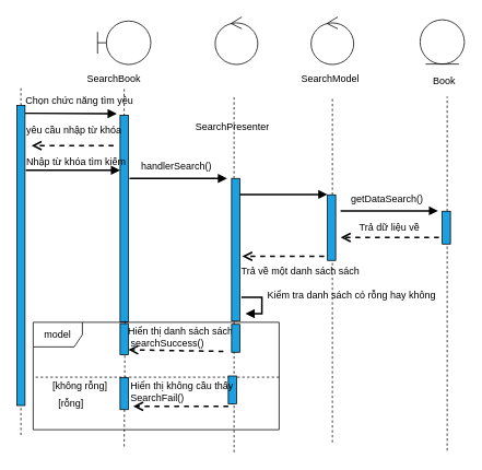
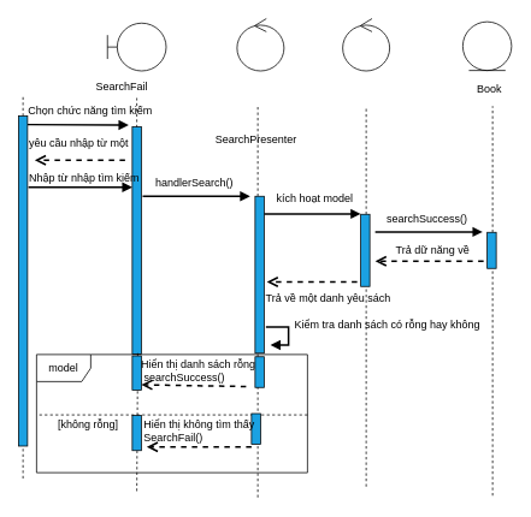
  <mxCell id="0" />
  <mxCell id="1" parent="0" />
  <mxCell id="2" value="" style="ellipse;shape=umlControl;whiteSpace=wrap;html=1;strokeColor=#000000;" parent="1" vertex="1"><mxGeometry x="262" y="20" width="52" height="58" as="geometry" /></mxCell>
  <mxCell id="3" value="&amp;nbsp;SearchPresenter" style="text;html=1;resizable=0;points=[];autosize=1;align=left;verticalAlign=top;spacingTop=-4;" parent="1" vertex="1"><mxGeometry x="233" y="143.5" width="103" height="14" as="geometry" /></mxCell>
  <mxCell id="4" value="" style="shape=umlBoundary;whiteSpace=wrap;html=1;strokeColor=#000000;" parent="1" vertex="1"><mxGeometry x="118.5" y="25" width="65" height="53" as="geometry" /></mxCell>
- <mxCell id="5" value="SearchBook" style="text;html=1;resizable=0;points=[];autosize=1;align=left;verticalAlign=top;spacingTop=-4;" parent="1" vertex="1"><mxGeometry x="103.5" y="85.5" width="75" height="14" as="geometry" /></mxCell>
+ <mxCell id="5" value="SearchFail" style="text;html=1;resizable=0;points=[];autosize=1;align=left;verticalAlign=top;spacingTop=-4;" parent="1" vertex="1"><mxGeometry x="103.5" y="85.5" width="75" height="14" as="geometry" /></mxCell>
  <mxCell id="6" value="" style="ellipse;shape=umlEntity;whiteSpace=wrap;html=1;strokeColor=#000000;" parent="1" vertex="1"><mxGeometry x="512" y="23.5" width="54" height="54" as="geometry" /></mxCell>
- <mxCell id="7" value="&amp;nbsp;SearchModel" style="text;html=1;resizable=0;points=[];autosize=1;align=left;verticalAlign=top;spacingTop=-4;" parent="1" vertex="1"><mxGeometry x="361.5" y="85.5" width="84" height="14" as="geometry" /></mxCell>
  <mxCell id="8" value="" style="endArrow=block;endFill=1;endSize=6;html=1;strokeWidth=2;" parent="1" edge="1"><mxGeometry width="100" relative="1" as="geometry"><mxPoint x="30" y="137.5" as="sourcePoint" /><mxPoint x="142" y="138" as="targetPoint" /></mxGeometry></mxCell>
  <mxCell id="9" value="" style="ellipse;shape=umlControl;whiteSpace=wrap;html=1;strokeColor=#000000;" parent="1" vertex="1"><mxGeometry x="379" y="20" width="52" height="58" as="geometry" /></mxCell>
  <mxCell id="10" value="Book" style="text;html=1;resizable=0;points=[];autosize=1;align=left;verticalAlign=top;spacingTop=-4;" parent="1" vertex="1"><mxGeometry x="526" y="87.5" width="40" height="20" as="geometry" /></mxCell>
  <mxCell id="11" value="" style="endArrow=block;endFill=1;endSize=6;html=1;strokeWidth=2;" parent="1" edge="1"><mxGeometry width="100" relative="1" as="geometry"><mxPoint x="157.5" y="217" as="sourcePoint" /><mxPoint x="276.5" y="217" as="targetPoint" /></mxGeometry></mxCell>
  <mxCell id="12" value="" style="endArrow=block;endFill=1;endSize=6;html=1;strokeWidth=2;" parent="1" edge="1"><mxGeometry width="100" relative="1" as="geometry"><mxPoint x="292" y="236.5" as="sourcePoint" /><mxPoint x="399" y="236.5" as="targetPoint" /></mxGeometry></mxCell>
- <mxCell id="13" value="Chọn chức năng tìm yêu" style="text;html=1;resizable=0;points=[];autosize=1;align=left;verticalAlign=top;spacingTop=-4;fillColor=#ffffff;" parent="1" vertex="1"><mxGeometry x="28.5" y="112.5" width="150" height="20" as="geometry" /></mxCell>
+ <mxCell id="13" value="Chọn chức năng tìm kiếm" style="text;html=1;resizable=0;points=[];autosize=1;align=left;verticalAlign=top;spacingTop=-4;fillColor=#ffffff;" parent="1" vertex="1"><mxGeometry x="28.5" y="112.5" width="150" height="20" as="geometry" /></mxCell>
+ <mxCell id="14" value="kích hoạt model" style="text;html=1;resizable=0;points=[];autosize=1;align=left;verticalAlign=top;spacingTop=-4;fillColor=#ffffff;" parent="1" vertex="1"><mxGeometry x="304" y="210" width="95" height="14" as="geometry" /></mxCell>
  <mxCell id="15" value="&lt;span&gt;handlerSearch&lt;/span&gt;()" style="text;html=1;resizable=0;points=[];autosize=1;align=left;verticalAlign=top;spacingTop=-4;" parent="1" vertex="1"><mxGeometry x="170" y="193" width="96" height="14" as="geometry" /></mxCell>
  <mxCell id="16" value="" style="endArrow=block;endFill=1;endSize=6;html=1;strokeWidth=2;" parent="1" edge="1"><mxGeometry width="100" relative="1" as="geometry"><mxPoint x="415" y="256.5" as="sourcePoint" /><mxPoint x="534" y="256.5" as="targetPoint" /></mxGeometry></mxCell>
- <mxCell id="17" value="getDataSearch()" style="text;html=1;resizable=0;points=[];autosize=1;align=left;verticalAlign=top;spacingTop=-4;" parent="1" vertex="1"><mxGeometry x="426" y="232" width="98" height="14" as="geometry" /></mxCell>
+ <mxCell id="17" value="searchSuccess()" style="text;html=1;resizable=0;points=[];autosize=1;align=left;verticalAlign=top;spacingTop=-4;" parent="1" vertex="1"><mxGeometry x="426" y="232" width="98" height="14" as="geometry" /></mxCell>
  <mxCell id="18" value="" style="endArrow=none;dashed=1;html=1;strokeWidth=1;" parent="1" source="19" edge="1"><mxGeometry width="50" height="50" relative="1" as="geometry"><mxPoint x="25" y="497" as="sourcePoint" /><mxPoint x="25" y="107" as="targetPoint" /></mxGeometry></mxCell>
  <mxCell id="19" value="" style="html=1;points=[];perimeter=orthogonalPerimeter;fillColor=#1ba1e2;strokeColor=#000000;fontColor=#ffffff;" parent="1" vertex="1"><mxGeometry x="20" y="128" width="10" height="366" as="geometry" /></mxCell>
  <mxCell id="20" value="" style="endArrow=none;dashed=1;html=1;strokeWidth=1;" parent="1" edge="1"><mxGeometry width="50" height="50" relative="1" as="geometry"><mxPoint x="25" y="497" as="sourcePoint" /><mxPoint x="25" y="532" as="targetPoint" /></mxGeometry></mxCell>
  <mxCell id="21" value="" style="endArrow=none;dashed=1;html=1;strokeWidth=1;exitX=0.5;exitY=0.003;exitDx=0;exitDy=0;exitPerimeter=0;" parent="1" source="22" edge="1"><mxGeometry width="50" height="50" relative="1" as="geometry"><mxPoint x="151" y="497" as="sourcePoint" /><mxPoint x="151" y="108" as="targetPoint" /></mxGeometry></mxCell>
  <mxCell id="22" value="" style="html=1;points=[];perimeter=orthogonalPerimeter;fillColor=#1ba1e2;strokeColor=#000000;fontColor=#ffffff;" parent="1" vertex="1"><mxGeometry x="146" y="140" width="10" height="252" as="geometry" /></mxCell>
  <mxCell id="23" value="" style="endArrow=none;dashed=1;html=1;strokeWidth=1;exitX=-0.014;exitY=-0.107;exitDx=0;exitDy=0;exitPerimeter=0;" parent="1" source="47" edge="1"><mxGeometry width="50" height="50" relative="1" as="geometry"><mxPoint x="151" y="571" as="sourcePoint" /><mxPoint x="151" y="546" as="targetPoint" /></mxGeometry></mxCell>
  <mxCell id="24" value="" style="endArrow=none;dashed=1;html=1;strokeWidth=1;" parent="1" source="25" edge="1"><mxGeometry width="50" height="50" relative="1" as="geometry"><mxPoint x="285" y="497" as="sourcePoint" /><mxPoint x="285" y="117" as="targetPoint" /></mxGeometry></mxCell>
  <mxCell id="25" value="" style="html=1;points=[];perimeter=orthogonalPerimeter;fillColor=#1ba1e2;strokeColor=#000000;fontColor=#ffffff;" parent="1" vertex="1"><mxGeometry x="282" y="217" width="10" height="174" as="geometry" /></mxCell>
  <mxCell id="26" value="" style="endArrow=none;dashed=1;html=1;strokeWidth=1;" parent="1" target="25" edge="1"><mxGeometry width="50" height="50" relative="1" as="geometry"><mxPoint x="285" y="551" as="sourcePoint" /><mxPoint x="285" y="117" as="targetPoint" /></mxGeometry></mxCell>
  <mxCell id="27" value="" style="endArrow=none;dashed=1;html=1;strokeWidth=1;" parent="1" source="28" edge="1"><mxGeometry width="50" height="50" relative="1" as="geometry"><mxPoint x="405" y="539" as="sourcePoint" /><mxPoint x="405" y="117" as="targetPoint" /></mxGeometry></mxCell>
  <mxCell id="28" value="" style="html=1;points=[];perimeter=orthogonalPerimeter;fillColor=#1ba1e2;strokeColor=#000000;fontColor=#ffffff;" parent="1" vertex="1"><mxGeometry x="399" y="237" width="10" height="80" as="geometry" /></mxCell>
  <mxCell id="29" value="" style="endArrow=none;dashed=1;html=1;strokeWidth=1;" parent="1" target="28" edge="1"><mxGeometry width="50" height="50" relative="1" as="geometry"><mxPoint x="405" y="539" as="sourcePoint" /><mxPoint x="405" y="117" as="targetPoint" /></mxGeometry></mxCell>
  <mxCell id="30" value="" style="endArrow=none;dashed=1;html=1;strokeWidth=1;" parent="1" source="31" edge="1"><mxGeometry width="50" height="50" relative="1" as="geometry"><mxPoint x="545" y="549" as="sourcePoint" /><mxPoint x="545" y="117" as="targetPoint" /></mxGeometry></mxCell>
  <mxCell id="31" value="" style="html=1;points=[];perimeter=orthogonalPerimeter;fillColor=#1ba1e2;strokeColor=#000000;fontColor=#ffffff;" parent="1" vertex="1"><mxGeometry x="539" y="257" width="10" height="40" as="geometry" /></mxCell>
  <mxCell id="32" value="" style="endArrow=none;dashed=1;html=1;strokeWidth=1;" parent="1" target="31" edge="1"><mxGeometry width="50" height="50" relative="1" as="geometry"><mxPoint x="545" y="549" as="sourcePoint" /><mxPoint x="545" y="117" as="targetPoint" /></mxGeometry></mxCell>
  <mxCell id="33" value="" style="html=1;verticalAlign=bottom;endArrow=open;dashed=1;endSize=8;strokeWidth=2;" parent="1" edge="1"><mxGeometry relative="1" as="geometry"><mxPoint x="138" y="177" as="sourcePoint" /><mxPoint x="38" y="177" as="targetPoint" /></mxGeometry></mxCell>
- <mxCell id="34" value="yêu cầu nhập từ khóa" style="text;html=1;resizable=0;points=[];autosize=1;align=left;verticalAlign=top;spacingTop=-4;fillColor=none;" parent="1" vertex="1"><mxGeometry x="30" y="148.5" width="130" height="20" as="geometry" /></mxCell>
+ <mxCell id="34" value="yêu cầu nhập từ một" style="text;html=1;resizable=0;points=[];autosize=1;align=left;verticalAlign=top;spacingTop=-4;fillColor=none;" parent="1" vertex="1"><mxGeometry x="30" y="148.5" width="130" height="20" as="geometry" /></mxCell>
  <mxCell id="35" value="" style="endArrow=block;endFill=1;endSize=6;html=1;strokeWidth=2;" parent="1" edge="1"><mxGeometry width="100" relative="1" as="geometry"><mxPoint x="31" y="207" as="sourcePoint" /><mxPoint x="146" y="207" as="targetPoint" /></mxGeometry></mxCell>
- <mxCell id="36" value="Nhập từ khóa tìm kiếm" style="text;html=1;resizable=0;points=[];autosize=1;align=left;verticalAlign=top;spacingTop=-4;" parent="1" vertex="1"><mxGeometry x="30" y="187" width="140" height="20" as="geometry" /></mxCell>
+ <mxCell id="36" value="Nhập từ nhập tìm kiếm" style="text;html=1;resizable=0;points=[];autosize=1;align=left;verticalAlign=top;spacingTop=-4;" parent="1" vertex="1"><mxGeometry x="30" y="187" width="140" height="20" as="geometry" /></mxCell>
  <mxCell id="37" value="" style="html=1;verticalAlign=bottom;endArrow=open;dashed=1;endSize=8;strokeWidth=2;" parent="1" edge="1"><mxGeometry relative="1" as="geometry"><mxPoint x="535" y="289" as="sourcePoint" /><mxPoint x="415" y="289" as="targetPoint" /></mxGeometry></mxCell>
- <mxCell id="38" value="Trả dữ liệu về" style="text;html=1;resizable=0;points=[];autosize=1;align=left;verticalAlign=top;spacingTop=-4;" parent="1" vertex="1"><mxGeometry x="436" y="267" width="90" height="20" as="geometry" /></mxCell>
+ <mxCell id="38" value="Trả dữ năng về" style="text;html=1;resizable=0;points=[];autosize=1;align=left;verticalAlign=top;spacingTop=-4;" parent="1" vertex="1"><mxGeometry x="436" y="267" width="90" height="20" as="geometry" /></mxCell>
  <mxCell id="39" value="" style="html=1;verticalAlign=bottom;endArrow=open;dashed=1;endSize=8;strokeWidth=2;" parent="1" edge="1"><mxGeometry relative="1" as="geometry"><mxPoint x="395" y="312" as="sourcePoint" /><mxPoint x="295" y="312" as="targetPoint" /></mxGeometry></mxCell>
- <mxCell id="40" value="Trả về một danh sách sách" style="text;html=1;resizable=0;points=[];autosize=1;align=left;verticalAlign=top;spacingTop=-4;" parent="1" vertex="1"><mxGeometry x="292" y="320" width="154" height="14" as="geometry" /></mxCell>
+ <mxCell id="40" value="Trả về một danh yêu sách" style="text;html=1;resizable=0;points=[];autosize=1;align=left;verticalAlign=top;spacingTop=-4;" parent="1" vertex="1"><mxGeometry x="292" y="320" width="154" height="14" as="geometry" /></mxCell>
  <mxCell id="41" value="" style="edgeStyle=orthogonalEdgeStyle;html=1;align=left;spacingLeft=2;endArrow=block;rounded=0;entryX=1;entryY=0;strokeWidth=2;" parent="1" edge="1"><mxGeometry x="1" y="350" relative="1" as="geometry"><mxPoint x="294" y="362" as="sourcePoint" /><Array as="points"><mxPoint x="319" y="362" /></Array><mxPoint x="299" y="382" as="targetPoint" /><mxPoint x="-303" y="-174" as="offset" /></mxGeometry></mxCell>
  <mxCell id="42" value="Kiểm tra danh sách có rỗng hay không" style="text;html=1;resizable=0;points=[];autosize=1;align=left;verticalAlign=top;spacingTop=-4;" parent="1" vertex="1"><mxGeometry x="323.5" y="350" width="215" height="14" as="geometry" /></mxCell>
  <mxCell id="43" value="model" style="shape=umlFrame;whiteSpace=wrap;html=1;strokeColor=#000000;fillColor=none;" parent="1" vertex="1"><mxGeometry x="40" y="392.5" width="300" height="131" as="geometry" /></mxCell>
  <mxCell id="44" value="" style="endArrow=none;dashed=1;html=1;strokeWidth=1;exitX=0.01;exitY=0.511;exitDx=0;exitDy=0;exitPerimeter=0;entryX=1.007;entryY=0.511;entryDx=0;entryDy=0;entryPerimeter=0;" parent="1" source="43" target="43" edge="1"><mxGeometry width="50" height="50" relative="1" as="geometry"><mxPoint x="82" y="502" as="sourcePoint" /><mxPoint x="132" y="452" as="targetPoint" /></mxGeometry></mxCell>
  <mxCell id="45" value="" style="html=1;points=[];perimeter=orthogonalPerimeter;fillColor=#1ba1e2;strokeColor=#000000;fontColor=#ffffff;" parent="1" vertex="1"><mxGeometry x="146" y="394" width="10" height="38" as="geometry" /></mxCell>
  <mxCell id="46" value="" style="html=1;verticalAlign=bottom;endArrow=open;dashed=1;endSize=8;strokeWidth=2;entryX=1;entryY=0.842;entryDx=0;entryDy=0;entryPerimeter=0;" parent="1" target="45" edge="1"><mxGeometry relative="1" as="geometry"><mxPoint x="272" y="428" as="sourcePoint" /><mxPoint x="396" y="610" as="targetPoint" /></mxGeometry></mxCell>
- <mxCell id="47" value="Hiển thị danh sách sách&lt;br&gt;&amp;nbsp;searchSuccess()" style="text;html=1;resizable=0;points=[];autosize=1;align=left;verticalAlign=top;spacingTop=-4;" parent="1" vertex="1"><mxGeometry x="154" y="394" width="138" height="28" as="geometry" /></mxCell>
+ <mxCell id="47" value="Hiển thị danh sách rỗng&lt;br&gt;&amp;nbsp;searchSuccess()" style="text;html=1;resizable=0;points=[];autosize=1;align=left;verticalAlign=top;spacingTop=-4;" parent="1" vertex="1"><mxGeometry x="154" y="394" width="138" height="28" as="geometry" /></mxCell>
  <mxCell id="48" value="[không rỗng]" style="text;html=1;resizable=0;points=[];autosize=1;align=left;verticalAlign=top;spacingTop=-4;" parent="1" vertex="1"><mxGeometry x="61.5" y="460" width="77" height="14" as="geometry" /></mxCell>
- <mxCell id="49" value="[rỗng]" style="text;html=1;resizable=0;points=[];autosize=1;align=left;verticalAlign=top;spacingTop=-4;" parent="1" vertex="1"><mxGeometry x="69" y="482" width="41" height="14" as="geometry" /></mxCell>
  <mxCell id="50" value="" style="html=1;points=[];perimeter=orthogonalPerimeter;fillColor=#1ba1e2;strokeColor=#000000;fontColor=#ffffff;" parent="1" vertex="1"><mxGeometry x="146" y="460" width="10" height="39" as="geometry" /></mxCell>
  <mxCell id="51" value="" style="html=1;verticalAlign=bottom;endArrow=open;dashed=1;endSize=8;strokeWidth=2;entryX=1;entryY=0.8;entryDx=0;entryDy=0;entryPerimeter=0;" parent="1" edge="1"><mxGeometry relative="1" as="geometry"><mxPoint x="278" y="495" as="sourcePoint" /><mxPoint x="162" y="495" as="targetPoint" /></mxGeometry></mxCell>
  <mxCell id="52" value="" style="html=1;points=[];perimeter=orthogonalPerimeter;fillColor=#1ba1e2;strokeColor=#000000;fontColor=#ffffff;" parent="1" vertex="1"><mxGeometry x="282" y="395" width="10" height="34" as="geometry" /></mxCell>
  <mxCell id="53" value="" style="html=1;points=[];perimeter=orthogonalPerimeter;fillColor=#1ba1e2;strokeColor=#000000;fontColor=#ffffff;" parent="1" vertex="1"><mxGeometry x="278" y="458" width="10" height="34" as="geometry" /></mxCell>
- <mxCell id="54" value="Hiển thị không cầu thấy&lt;br&gt;SearchFail()&lt;br&gt;" style="text;html=1;resizable=0;points=[];autosize=1;align=left;verticalAlign=top;spacingTop=-4;" parent="1" vertex="1"><mxGeometry x="156.5" y="461" width="133" height="28" as="geometry" /></mxCell>
+ <mxCell id="54" value="Hiển thị không tìm thấy&lt;br&gt;SearchFail()&lt;br&gt;" style="text;html=1;resizable=0;points=[];autosize=1;align=left;verticalAlign=top;spacingTop=-4;" parent="1" vertex="1"><mxGeometry x="156.5" y="461" width="133" height="28" as="geometry" /></mxCell>
